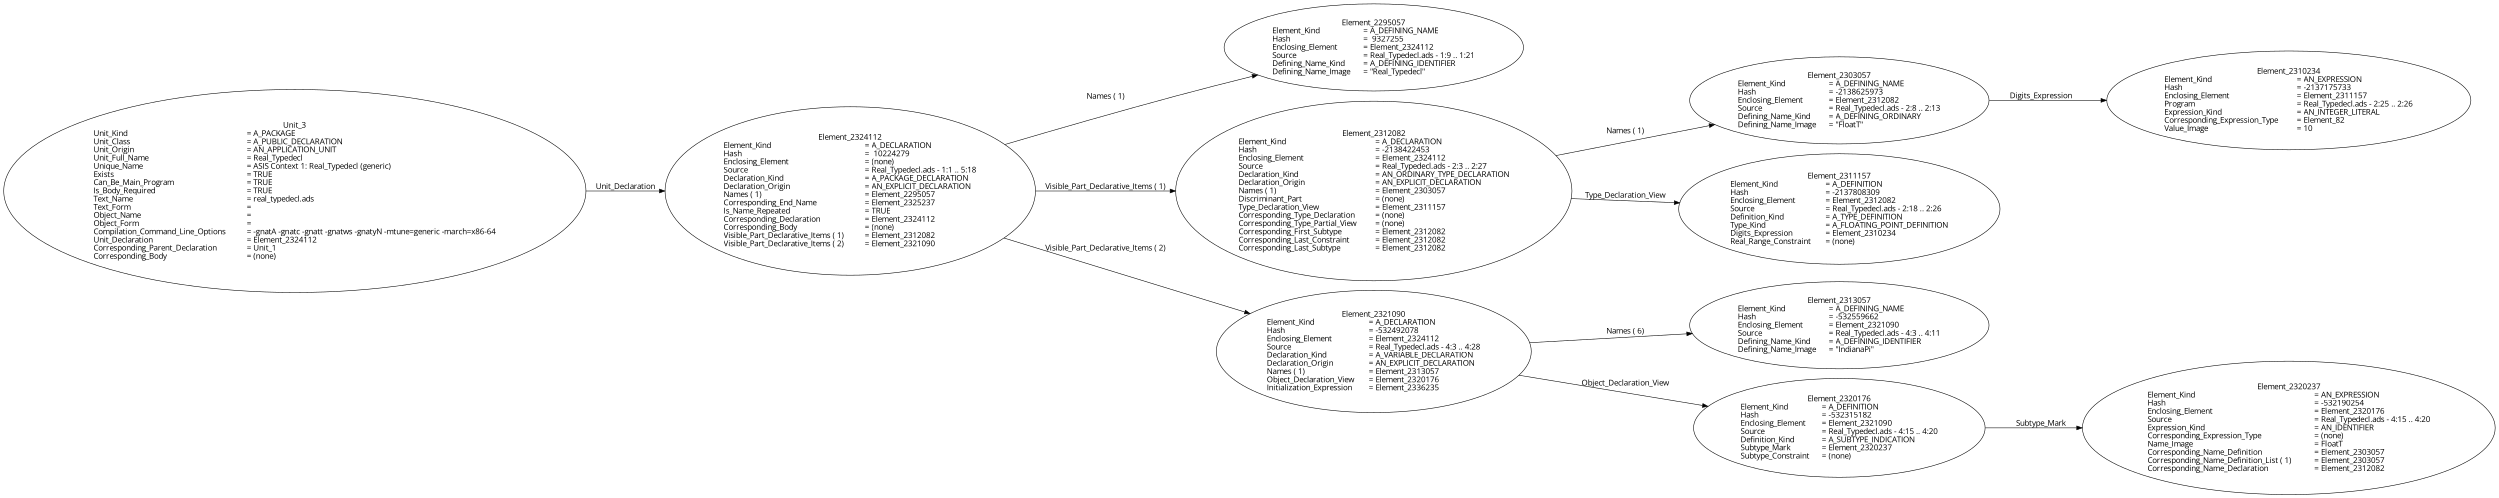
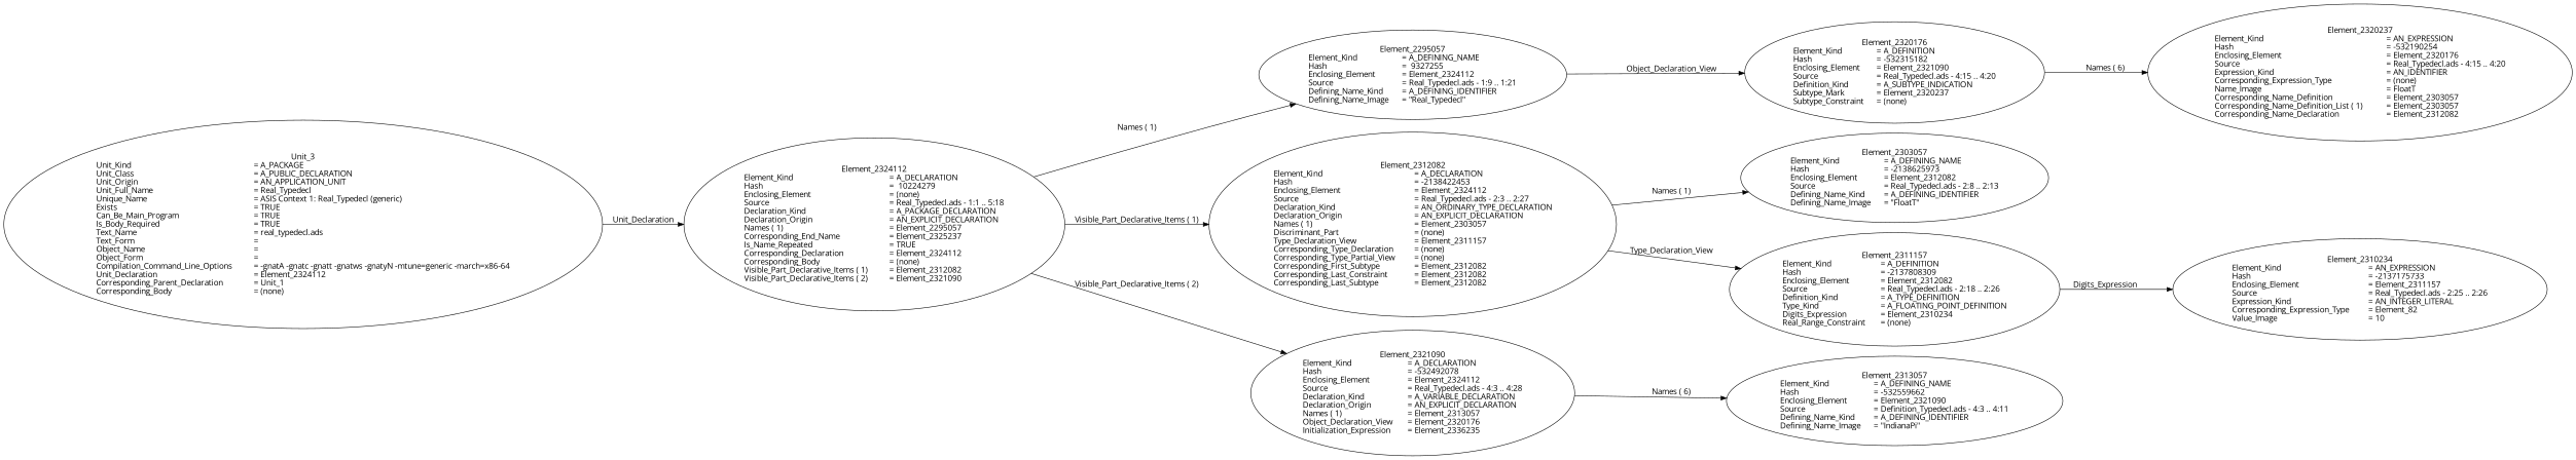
  digraph {
    fontname="Open Sans"
    rankdir=LR
    node [fontname="Open Sans"]
    edge [fontname="Open Sans"]
    n1 [label=<<TABLE BORDER="0" CELLBORDER="0" CELLSPACING="0" CELLPADDING="0">            <TR><TD COLSPAN="3">Unit_3</TD></TR>           <TR><TD ALIGN="LEFT">Unit_Kind   </TD><TD> = </TD><TD ALIGN="LEFT">A_PACKAGE</TD></TR>           <TR><TD ALIGN="LEFT">Unit_Class   </TD><TD> = </TD><TD ALIGN="LEFT">A_PUBLIC_DECLARATION</TD></TR>           <TR><TD ALIGN="LEFT">Unit_Origin   </TD><TD> = </TD><TD ALIGN="LEFT">AN_APPLICATION_UNIT</TD></TR>           <TR><TD ALIGN="LEFT">Unit_Full_Name    </TD><TD> = </TD><TD ALIGN="LEFT">Real_Typedecl</TD></TR>           <TR><TD ALIGN="LEFT">Unique_Name   </TD><TD> = </TD><TD ALIGN="LEFT">ASIS Context 1: Real_Typedecl (generic)</TD></TR>           <TR><TD ALIGN="LEFT">Exists  </TD><TD> = </TD><TD ALIGN="LEFT">TRUE</TD></TR>           <TR><TD ALIGN="LEFT">Can_Be_Main_Program     </TD><TD> = </TD><TD ALIGN="LEFT">TRUE</TD></TR>           <TR><TD ALIGN="LEFT">Is_Body_Required     </TD><TD> = </TD><TD ALIGN="LEFT">TRUE</TD></TR>           <TR><TD ALIGN="LEFT">Text_Name   </TD><TD> = </TD><TD ALIGN="LEFT">real_typedecl.ads</TD></TR>           <TR><TD ALIGN="LEFT">Text_Form   </TD><TD> = </TD><TD ALIGN="LEFT"></TD></TR>           <TR><TD ALIGN="LEFT">Object_Name   </TD><TD> = </TD><TD ALIGN="LEFT"></TD></TR>           <TR><TD ALIGN="LEFT">Object_Form   </TD><TD> = </TD><TD ALIGN="LEFT"></TD></TR>           <TR><TD ALIGN="LEFT">Compilation_Command_Line_Options         </TD><TD> = </TD><TD ALIGN="LEFT">-gnatA -gnatc -gnatt -gnatws -gnatyN -mtune=generic -march=x86-64</TD></TR>           <TR><TD ALIGN="LEFT">Unit_Declaration     </TD><TD> = </TD><TD ALIGN="LEFT">Element_2324112</TD></TR>           <TR><TD ALIGN="LEFT">Corresponding_Parent_Declaration         </TD><TD> = </TD><TD ALIGN="LEFT">Unit_1</TD></TR>           <TR><TD ALIGN="LEFT">Corresponding_Body     </TD><TD> = </TD><TD ALIGN="LEFT">(none)</TD></TR>           </TABLE>>]
    n2 [label=<<TABLE BORDER="0" CELLBORDER="0" CELLSPACING="0" CELLPADDING="0">            <TR><TD COLSPAN="3">Element_2324112</TD></TR>           <TR><TD ALIGN="LEFT">Element_Kind    </TD><TD> = </TD><TD ALIGN="LEFT">A_DECLARATION</TD></TR>           <TR><TD ALIGN="LEFT">Hash  </TD><TD> = </TD><TD ALIGN="LEFT"> 10224279</TD></TR>           <TR><TD ALIGN="LEFT">Enclosing_Element     </TD><TD> = </TD><TD ALIGN="LEFT">(none)</TD></TR>           <TR><TD ALIGN="LEFT">Source  </TD><TD> = </TD><TD ALIGN="LEFT">Real_Typedecl.ads - 1:1 .. 5:18</TD></TR>           <TR><TD ALIGN="LEFT">Declaration_Kind     </TD><TD> = </TD><TD ALIGN="LEFT">A_PACKAGE_DECLARATION</TD></TR>           <TR><TD ALIGN="LEFT">Declaration_Origin     </TD><TD> = </TD><TD ALIGN="LEFT">AN_EXPLICIT_DECLARATION</TD></TR>           <TR><TD ALIGN="LEFT">Names ( 1)   </TD><TD> = </TD><TD ALIGN="LEFT">Element_2295057</TD></TR>           <TR><TD ALIGN="LEFT">Corresponding_End_Name      </TD><TD> = </TD><TD ALIGN="LEFT">Element_2325237</TD></TR>           <TR><TD ALIGN="LEFT">Is_Name_Repeated     </TD><TD> = </TD><TD ALIGN="LEFT">TRUE</TD></TR>           <TR><TD ALIGN="LEFT">Corresponding_Declaration       </TD><TD> = </TD><TD ALIGN="LEFT">Element_2324112</TD></TR>           <TR><TD ALIGN="LEFT">Corresponding_Body     </TD><TD> = </TD><TD ALIGN="LEFT">(none)</TD></TR>           <TR><TD ALIGN="LEFT">Visible_Part_Declarative_Items ( 1)         </TD><TD> = </TD><TD ALIGN="LEFT">Element_2312082</TD></TR>           <TR><TD ALIGN="LEFT">Visible_Part_Declarative_Items ( 2)         </TD><TD> = </TD><TD ALIGN="LEFT">Element_2321090</TD></TR>           </TABLE>>]
    n3 [label=<<TABLE BORDER="0" CELLBORDER="0" CELLSPACING="0" CELLPADDING="0">            <TR><TD COLSPAN="3">Element_2295057</TD></TR>           <TR><TD ALIGN="LEFT">Element_Kind    </TD><TD> = </TD><TD ALIGN="LEFT">A_DEFINING_NAME</TD></TR>           <TR><TD ALIGN="LEFT">Hash  </TD><TD> = </TD><TD ALIGN="LEFT"> 9327255</TD></TR>           <TR><TD ALIGN="LEFT">Enclosing_Element     </TD><TD> = </TD><TD ALIGN="LEFT">Element_2324112</TD></TR>           <TR><TD ALIGN="LEFT">Source  </TD><TD> = </TD><TD ALIGN="LEFT">Real_Typedecl.ads - 1:9 .. 1:21</TD></TR>           <TR><TD ALIGN="LEFT">Defining_Name_Kind     </TD><TD> = </TD><TD ALIGN="LEFT">A_DEFINING_IDENTIFIER</TD></TR>           <TR><TD ALIGN="LEFT">Defining_Name_Image     </TD><TD> = </TD><TD ALIGN="LEFT">"Real_Typedecl"</TD></TR>           </TABLE>>]
    n4 [label=<<TABLE BORDER="0" CELLBORDER="0" CELLSPACING="0" CELLPADDING="0">            <TR><TD COLSPAN="3">Element_2312082</TD></TR>           <TR><TD ALIGN="LEFT">Element_Kind    </TD><TD> = </TD><TD ALIGN="LEFT">A_DECLARATION</TD></TR>           <TR><TD ALIGN="LEFT">Hash  </TD><TD> = </TD><TD ALIGN="LEFT">-2138422453</TD></TR>           <TR><TD ALIGN="LEFT">Enclosing_Element     </TD><TD> = </TD><TD ALIGN="LEFT">Element_2324112</TD></TR>           <TR><TD ALIGN="LEFT">Source  </TD><TD> = </TD><TD ALIGN="LEFT">Real_Typedecl.ads - 2:3 .. 2:27</TD></TR>           <TR><TD ALIGN="LEFT">Declaration_Kind     </TD><TD> = </TD><TD ALIGN="LEFT">AN_ORDINARY_TYPE_DECLARATION</TD></TR>           <TR><TD ALIGN="LEFT">Declaration_Origin     </TD><TD> = </TD><TD ALIGN="LEFT">AN_EXPLICIT_DECLARATION</TD></TR>           <TR><TD ALIGN="LEFT">Names ( 1)   </TD><TD> = </TD><TD ALIGN="LEFT">Element_2303057</TD></TR>           <TR><TD ALIGN="LEFT">Discriminant_Part     </TD><TD> = </TD><TD ALIGN="LEFT">(none)</TD></TR>           <TR><TD ALIGN="LEFT">Type_Declaration_View      </TD><TD> = </TD><TD ALIGN="LEFT">Element_2311157</TD></TR>           <TR><TD ALIGN="LEFT">Corresponding_Type_Declaration        </TD><TD> = </TD><TD ALIGN="LEFT">(none)</TD></TR>           <TR><TD ALIGN="LEFT">Corresponding_Type_Partial_View        </TD><TD> = </TD><TD ALIGN="LEFT">(none)</TD></TR>           <TR><TD ALIGN="LEFT">Corresponding_First_Subtype       </TD><TD> = </TD><TD ALIGN="LEFT">Element_2312082</TD></TR>           <TR><TD ALIGN="LEFT">Corresponding_Last_Constraint        </TD><TD> = </TD><TD ALIGN="LEFT">Element_2312082</TD></TR>           <TR><TD ALIGN="LEFT">Corresponding_Last_Subtype       </TD><TD> = </TD><TD ALIGN="LEFT">Element_2312082</TD></TR>           </TABLE>>]
    n5 [label=<<TABLE BORDER="0" CELLBORDER="0" CELLSPACING="0" CELLPADDING="0">            <TR><TD COLSPAN="3">Element_2321090</TD></TR>           <TR><TD ALIGN="LEFT">Element_Kind    </TD><TD> = </TD><TD ALIGN="LEFT">A_DECLARATION</TD></TR>           <TR><TD ALIGN="LEFT">Hash  </TD><TD> = </TD><TD ALIGN="LEFT">-532492078</TD></TR>           <TR><TD ALIGN="LEFT">Enclosing_Element     </TD><TD> = </TD><TD ALIGN="LEFT">Element_2324112</TD></TR>           <TR><TD ALIGN="LEFT">Source  </TD><TD> = </TD><TD ALIGN="LEFT">Real_Typedecl.ads - 4:3 .. 4:28</TD></TR>           <TR><TD ALIGN="LEFT">Declaration_Kind     </TD><TD> = </TD><TD ALIGN="LEFT">A_VARIABLE_DECLARATION</TD></TR>           <TR><TD ALIGN="LEFT">Declaration_Origin     </TD><TD> = </TD><TD ALIGN="LEFT">AN_EXPLICIT_DECLARATION</TD></TR>           <TR><TD ALIGN="LEFT">Names ( 1)   </TD><TD> = </TD><TD ALIGN="LEFT">Element_2313057</TD></TR>           <TR><TD ALIGN="LEFT">Object_Declaration_View      </TD><TD> = </TD><TD ALIGN="LEFT">Element_2320176</TD></TR>           <TR><TD ALIGN="LEFT">Initialization_Expression       </TD><TD> = </TD><TD ALIGN="LEFT">Element_2336235</TD></TR>           </TABLE>>]
-   n6 [label=<<TABLE BORDER="0" CELLBORDER="0" CELLSPACING="0" CELLPADDING="0">            <TR><TD COLSPAN="3">Element_2303057</TD></TR>           <TR><TD ALIGN="LEFT">Element_Kind    </TD><TD> = </TD><TD ALIGN="LEFT">A_DEFINING_NAME</TD></TR>           <TR><TD ALIGN="LEFT">Hash  </TD><TD> = </TD><TD ALIGN="LEFT">-2138625973</TD></TR>           <TR><TD ALIGN="LEFT">Enclosing_Element     </TD><TD> = </TD><TD ALIGN="LEFT">Element_2312082</TD></TR>           <TR><TD ALIGN="LEFT">Source  </TD><TD> = </TD><TD ALIGN="LEFT">Real_Typedecl.ads - 2:8 .. 2:13</TD></TR>           <TR><TD ALIGN="LEFT">Defining_Name_Kind     </TD><TD> = </TD><TD ALIGN="LEFT">A_DEFINING_ORDINARY</TD></TR>           <TR><TD ALIGN="LEFT">Defining_Name_Image     </TD><TD> = </TD><TD ALIGN="LEFT">"FloatT"</TD></TR>           </TABLE>>]
+   n6 [label=<<TABLE BORDER="0" CELLBORDER="0" CELLSPACING="0" CELLPADDING="0">            <TR><TD COLSPAN="3">Element_2303057</TD></TR>           <TR><TD ALIGN="LEFT">Element_Kind    </TD><TD> = </TD><TD ALIGN="LEFT">A_DEFINING_NAME</TD></TR>           <TR><TD ALIGN="LEFT">Hash  </TD><TD> = </TD><TD ALIGN="LEFT">-2138625973</TD></TR>           <TR><TD ALIGN="LEFT">Enclosing_Element     </TD><TD> = </TD><TD ALIGN="LEFT">Element_2312082</TD></TR>           <TR><TD ALIGN="LEFT">Source  </TD><TD> = </TD><TD ALIGN="LEFT">Real_Typedecl.ads - 2:8 .. 2:13</TD></TR>           <TR><TD ALIGN="LEFT">Defining_Name_Kind     </TD><TD> = </TD><TD ALIGN="LEFT">A_DEFINING_IDENTIFIER</TD></TR>           <TR><TD ALIGN="LEFT">Defining_Name_Image     </TD><TD> = </TD><TD ALIGN="LEFT">"FloatT"</TD></TR>           </TABLE>>]
    n7 [label=<<TABLE BORDER="0" CELLBORDER="0" CELLSPACING="0" CELLPADDING="0">            <TR><TD COLSPAN="3">Element_2311157</TD></TR>           <TR><TD ALIGN="LEFT">Element_Kind    </TD><TD> = </TD><TD ALIGN="LEFT">A_DEFINITION</TD></TR>           <TR><TD ALIGN="LEFT">Hash  </TD><TD> = </TD><TD ALIGN="LEFT">-2137808309</TD></TR>           <TR><TD ALIGN="LEFT">Enclosing_Element     </TD><TD> = </TD><TD ALIGN="LEFT">Element_2312082</TD></TR>           <TR><TD ALIGN="LEFT">Source  </TD><TD> = </TD><TD ALIGN="LEFT">Real_Typedecl.ads - 2:18 .. 2:26</TD></TR>           <TR><TD ALIGN="LEFT">Definition_Kind    </TD><TD> = </TD><TD ALIGN="LEFT">A_TYPE_DEFINITION</TD></TR>           <TR><TD ALIGN="LEFT">Type_Kind   </TD><TD> = </TD><TD ALIGN="LEFT">A_FLOATING_POINT_DEFINITION</TD></TR>           <TR><TD ALIGN="LEFT">Digits_Expression     </TD><TD> = </TD><TD ALIGN="LEFT">Element_2310234</TD></TR>           <TR><TD ALIGN="LEFT">Real_Range_Constraint      </TD><TD> = </TD><TD ALIGN="LEFT">(none)</TD></TR>           </TABLE>>]
-   n8 [label=<<TABLE BORDER="0" CELLBORDER="0" CELLSPACING="0" CELLPADDING="0">            <TR><TD COLSPAN="3">Element_2313057</TD></TR>           <TR><TD ALIGN="LEFT">Element_Kind    </TD><TD> = </TD><TD ALIGN="LEFT">A_DEFINING_NAME</TD></TR>           <TR><TD ALIGN="LEFT">Hash  </TD><TD> = </TD><TD ALIGN="LEFT">-532559662</TD></TR>           <TR><TD ALIGN="LEFT">Enclosing_Element     </TD><TD> = </TD><TD ALIGN="LEFT">Element_2321090</TD></TR>           <TR><TD ALIGN="LEFT">Source  </TD><TD> = </TD><TD ALIGN="LEFT">Real_Typedecl.ads - 4:3 .. 4:11</TD></TR>           <TR><TD ALIGN="LEFT">Defining_Name_Kind     </TD><TD> = </TD><TD ALIGN="LEFT">A_DEFINING_IDENTIFIER</TD></TR>           <TR><TD ALIGN="LEFT">Defining_Name_Image     </TD><TD> = </TD><TD ALIGN="LEFT">"IndianaPi"</TD></TR>           </TABLE>>]
+   n8 [label=<<TABLE BORDER="0" CELLBORDER="0" CELLSPACING="0" CELLPADDING="0">            <TR><TD COLSPAN="3">Element_2313057</TD></TR>           <TR><TD ALIGN="LEFT">Element_Kind    </TD><TD> = </TD><TD ALIGN="LEFT">A_DEFINING_NAME</TD></TR>           <TR><TD ALIGN="LEFT">Hash  </TD><TD> = </TD><TD ALIGN="LEFT">-532559662</TD></TR>           <TR><TD ALIGN="LEFT">Enclosing_Element     </TD><TD> = </TD><TD ALIGN="LEFT">Element_2321090</TD></TR>           <TR><TD ALIGN="LEFT">Source  </TD><TD> = </TD><TD ALIGN="LEFT">Definition_Typedecl.ads - 4:3 .. 4:11</TD></TR>           <TR><TD ALIGN="LEFT">Defining_Name_Kind     </TD><TD> = </TD><TD ALIGN="LEFT">A_DEFINING_IDENTIFIER</TD></TR>           <TR><TD ALIGN="LEFT">Defining_Name_Image     </TD><TD> = </TD><TD ALIGN="LEFT">"IndianaPi"</TD></TR>           </TABLE>>]
    n9 [label=<<TABLE BORDER="0" CELLBORDER="0" CELLSPACING="0" CELLPADDING="0">            <TR><TD COLSPAN="3">Element_2320176</TD></TR>           <TR><TD ALIGN="LEFT">Element_Kind    </TD><TD> = </TD><TD ALIGN="LEFT">A_DEFINITION</TD></TR>           <TR><TD ALIGN="LEFT">Hash  </TD><TD> = </TD><TD ALIGN="LEFT">-532315182</TD></TR>           <TR><TD ALIGN="LEFT">Enclosing_Element     </TD><TD> = </TD><TD ALIGN="LEFT">Element_2321090</TD></TR>           <TR><TD ALIGN="LEFT">Source  </TD><TD> = </TD><TD ALIGN="LEFT">Real_Typedecl.ads - 4:15 .. 4:20</TD></TR>           <TR><TD ALIGN="LEFT">Definition_Kind    </TD><TD> = </TD><TD ALIGN="LEFT">A_SUBTYPE_INDICATION</TD></TR>           <TR><TD ALIGN="LEFT">Subtype_Mark    </TD><TD> = </TD><TD ALIGN="LEFT">Element_2320237</TD></TR>           <TR><TD ALIGN="LEFT">Subtype_Constraint     </TD><TD> = </TD><TD ALIGN="LEFT">(none)</TD></TR>           </TABLE>>]
-   n10 [label=<<TABLE BORDER="0" CELLBORDER="0" CELLSPACING="0" CELLPADDING="0">            <TR><TD COLSPAN="3">Element_2310234</TD></TR>           <TR><TD ALIGN="LEFT">Element_Kind    </TD><TD> = </TD><TD ALIGN="LEFT">AN_EXPRESSION</TD></TR>           <TR><TD ALIGN="LEFT">Hash  </TD><TD> = </TD><TD ALIGN="LEFT">-2137175733</TD></TR>           <TR><TD ALIGN="LEFT">Enclosing_Element     </TD><TD> = </TD><TD ALIGN="LEFT">Element_2311157</TD></TR>           <TR><TD ALIGN="LEFT">Program  </TD><TD> = </TD><TD ALIGN="LEFT">Real_Typedecl.ads - 2:25 .. 2:26</TD></TR>           <TR><TD ALIGN="LEFT">Expression_Kind    </TD><TD> = </TD><TD ALIGN="LEFT">AN_INTEGER_LITERAL</TD></TR>           <TR><TD ALIGN="LEFT">Corresponding_Expression_Type        </TD><TD> = </TD><TD ALIGN="LEFT">Element_82</TD></TR>           <TR><TD ALIGN="LEFT">Value_Image   </TD><TD> = </TD><TD ALIGN="LEFT">10</TD></TR>           </TABLE>>]
+   n10 [label=<<TABLE BORDER="0" CELLBORDER="0" CELLSPACING="0" CELLPADDING="0">            <TR><TD COLSPAN="3">Element_2310234</TD></TR>           <TR><TD ALIGN="LEFT">Element_Kind    </TD><TD> = </TD><TD ALIGN="LEFT">AN_EXPRESSION</TD></TR>           <TR><TD ALIGN="LEFT">Hash  </TD><TD> = </TD><TD ALIGN="LEFT">-2137175733</TD></TR>           <TR><TD ALIGN="LEFT">Enclosing_Element     </TD><TD> = </TD><TD ALIGN="LEFT">Element_2311157</TD></TR>           <TR><TD ALIGN="LEFT">Source  </TD><TD> = </TD><TD ALIGN="LEFT">Real_Typedecl.ads - 2:25 .. 2:26</TD></TR>           <TR><TD ALIGN="LEFT">Expression_Kind    </TD><TD> = </TD><TD ALIGN="LEFT">AN_INTEGER_LITERAL</TD></TR>           <TR><TD ALIGN="LEFT">Corresponding_Expression_Type        </TD><TD> = </TD><TD ALIGN="LEFT">Element_82</TD></TR>           <TR><TD ALIGN="LEFT">Value_Image   </TD><TD> = </TD><TD ALIGN="LEFT">10</TD></TR>           </TABLE>>]
    n11 [label=<<TABLE BORDER="0" CELLBORDER="0" CELLSPACING="0" CELLPADDING="0">            <TR><TD COLSPAN="3">Element_2320237</TD></TR>           <TR><TD ALIGN="LEFT">Element_Kind    </TD><TD> = </TD><TD ALIGN="LEFT">AN_EXPRESSION</TD></TR>           <TR><TD ALIGN="LEFT">Hash  </TD><TD> = </TD><TD ALIGN="LEFT">-532190254</TD></TR>           <TR><TD ALIGN="LEFT">Enclosing_Element     </TD><TD> = </TD><TD ALIGN="LEFT">Element_2320176</TD></TR>           <TR><TD ALIGN="LEFT">Source  </TD><TD> = </TD><TD ALIGN="LEFT">Real_Typedecl.ads - 4:15 .. 4:20</TD></TR>           <TR><TD ALIGN="LEFT">Expression_Kind    </TD><TD> = </TD><TD ALIGN="LEFT">AN_IDENTIFIER</TD></TR>           <TR><TD ALIGN="LEFT">Corresponding_Expression_Type        </TD><TD> = </TD><TD ALIGN="LEFT">(none)</TD></TR>           <TR><TD ALIGN="LEFT">Name_Image   </TD><TD> = </TD><TD ALIGN="LEFT">FloatT</TD></TR>           <TR><TD ALIGN="LEFT">Corresponding_Name_Definition        </TD><TD> = </TD><TD ALIGN="LEFT">Element_2303057</TD></TR>           <TR><TD ALIGN="LEFT">Corresponding_Name_Definition_List ( 1)          </TD><TD> = </TD><TD ALIGN="LEFT">Element_2303057</TD></TR>           <TR><TD ALIGN="LEFT">Corresponding_Name_Declaration        </TD><TD> = </TD><TD ALIGN="LEFT">Element_2312082</TD></TR>           </TABLE>>]
    n1 -> n2 [label=Unit_Declaration]
    n2 -> n3 [label="Names ( 1)"]
    n2 -> n4 [label="Visible_Part_Declarative_Items ( 1)"]
    n2 -> n5 [label="Visible_Part_Declarative_Items ( 2)"]
    n4 -> n6 [label="Names ( 1)"]
    n4 -> n7 [label=Type_Declaration_View]
    n5 -> n8 [label="Names ( 6)"]
-   n5 -> n9 [label=Object_Declaration_View]
-   n6 -> n10 [label=Digits_Expression]
-   n9 -> n11 [label=Subtype_Mark]
+   n3 -> n9 [label=Object_Declaration_View]
+   n7 -> n10 [label=Digits_Expression]
+   n9 -> n11 [label="Names ( 6)"]
  }
